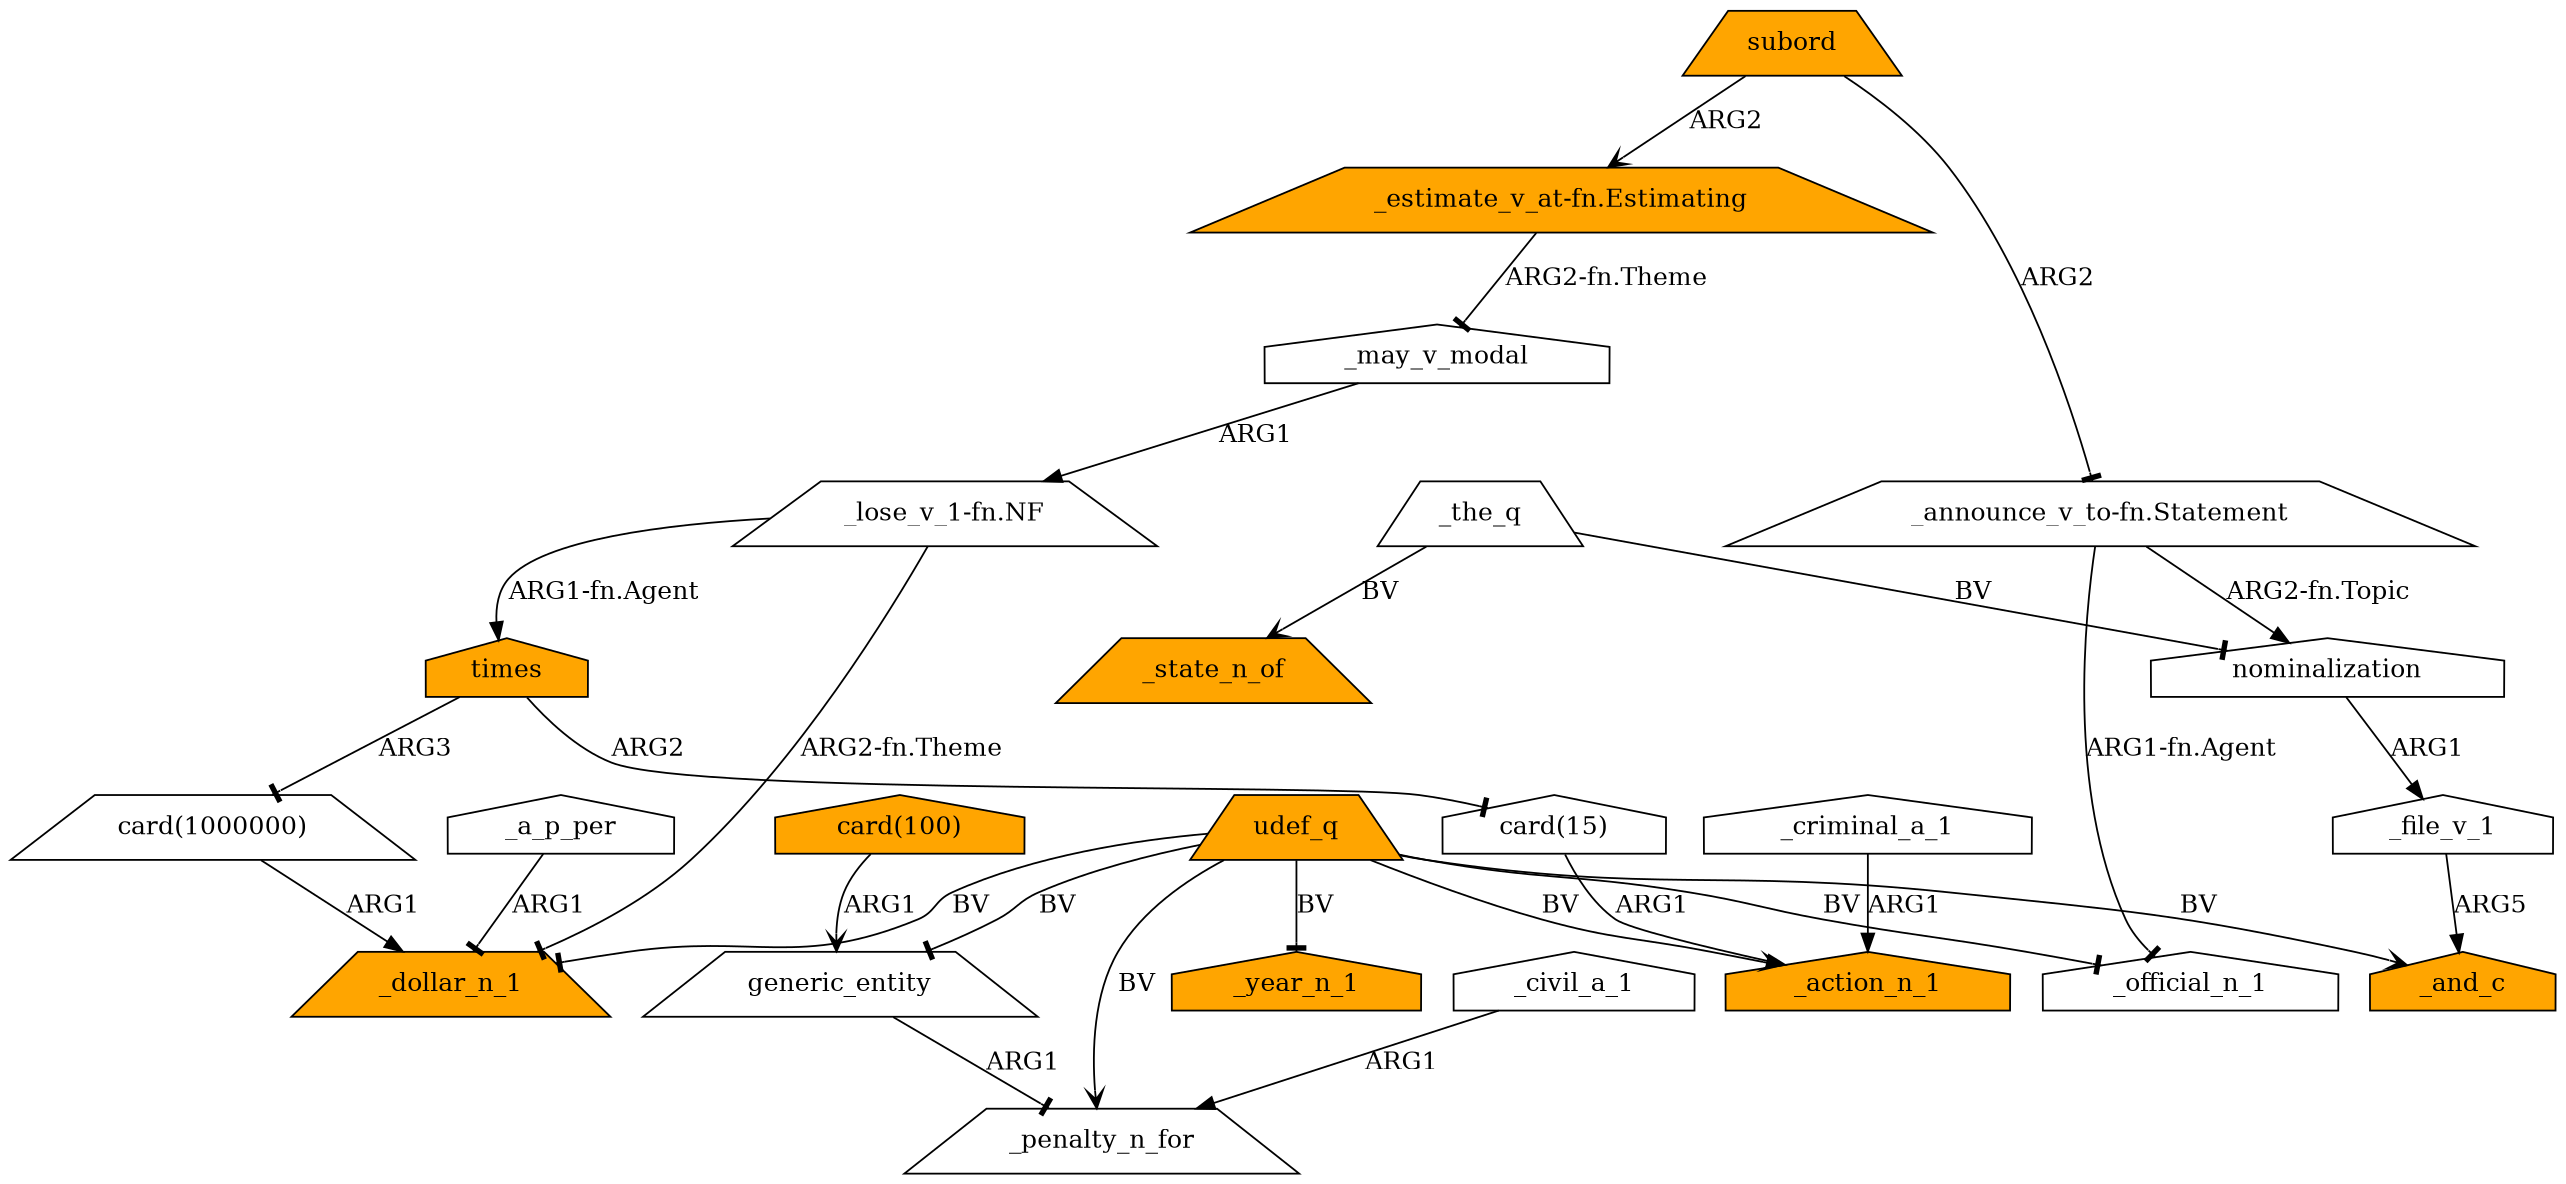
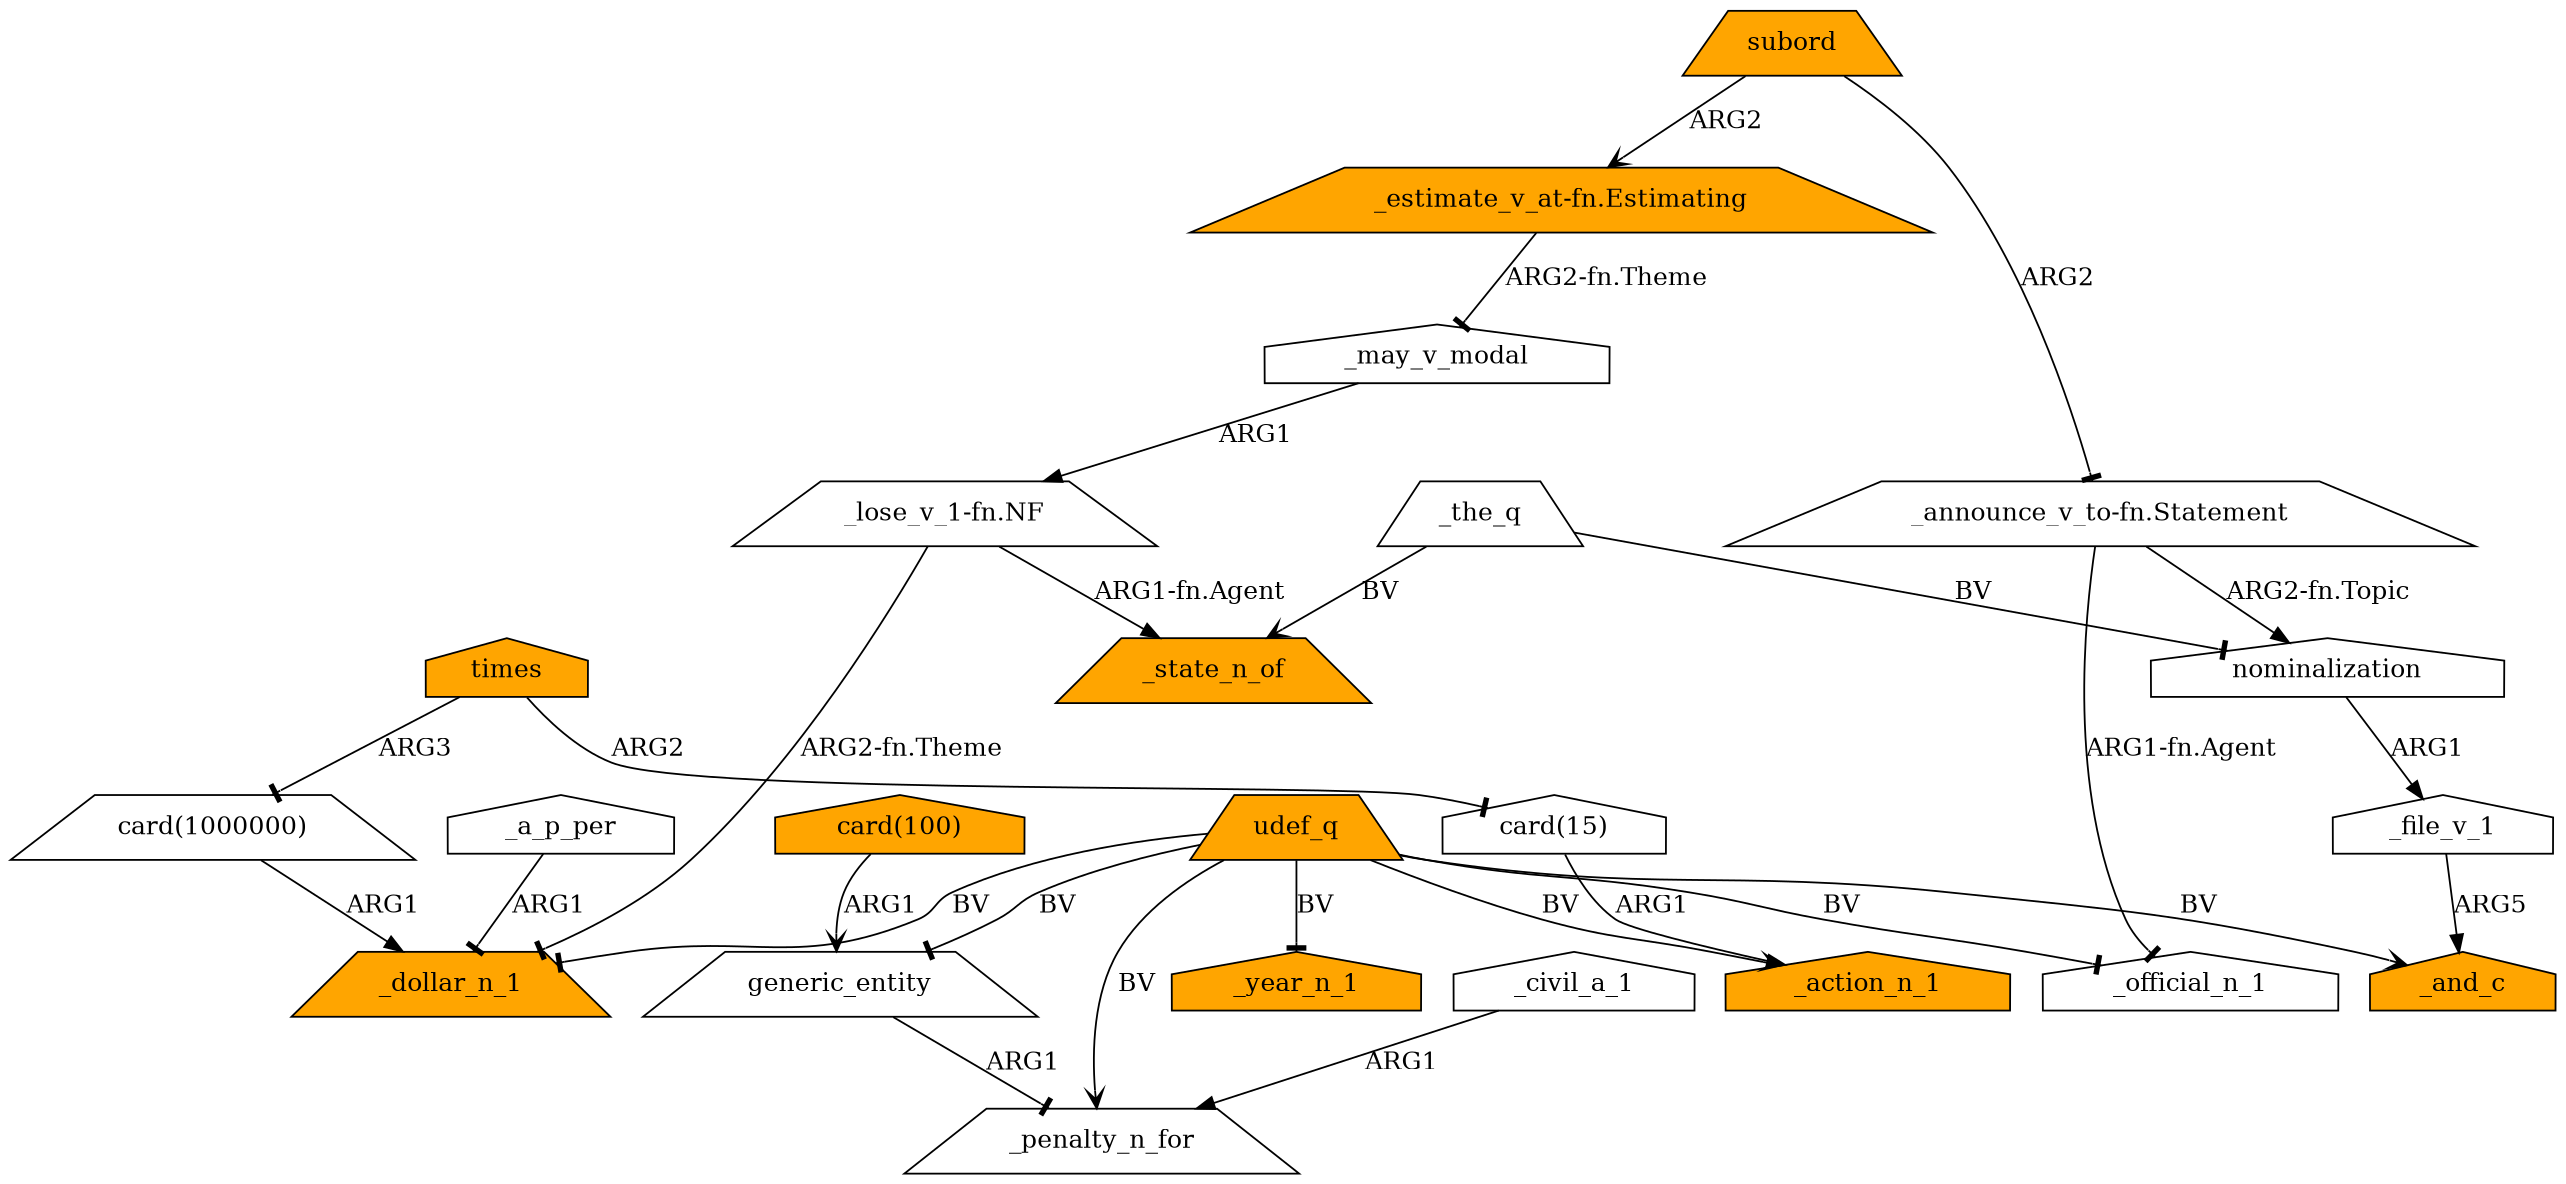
  digraph {
    node [fillcolor=white shape=house style=filled]
    edge [arrowhead=tee]
    "card(1000000)" [shape=trapezium]
    _dollar_n_1 [fillcolor=orange shape=trapezium]
    "_lose_v_1-fn.NF" [shape=trapezium]
    _state_n_of [fillcolor=orange shape=trapezium]
    udef_q [fillcolor=orange shape=trapezium]
    generic_entity [shape=trapezium]
    _year_n_1 [fillcolor=orange]
    _action_n_1 [fillcolor=orange]
    _and_c [fillcolor=orange]
    _penalty_n_for [shape=trapezium]
    _official_n_1
    "card(100)" [fillcolor=orange]
    _a_p_per
-   _criminal_a_1
    times [fillcolor=orange]
    "card(15)"
    _the_q [shape=trapezium]
    nominalization
    _file_v_1
    subord [fillcolor=orange shape=trapezium]
    "_estimate_v_at-fn.Estimating" [fillcolor=orange shape=trapezium]
    "_announce_v_to-fn.Statement" [shape=trapezium]
    _may_v_modal
    _civil_a_1
    "card(1000000)" -> _dollar_n_1 [arrowhead=normal label=ARG1]
    "_lose_v_1-fn.NF" -> _dollar_n_1 [label="ARG2-fn.Theme"]
-   "_lose_v_1-fn.NF" -> times [arrowhead=normal label="ARG1-fn.Agent"]
+   "_lose_v_1-fn.NF" -> _state_n_of [arrowhead=normal label="ARG1-fn.Agent"]
    udef_q -> _dollar_n_1 [label=BV]
    udef_q -> generic_entity [label=BV]
    udef_q -> _year_n_1 [label=BV]
    udef_q -> _action_n_1 [arrowhead=vee label=BV]
    udef_q -> _and_c [arrowhead=vee label=BV]
    udef_q -> _penalty_n_for [arrowhead=vee label=BV]
    udef_q -> _official_n_1 [label=BV]
    generic_entity -> _penalty_n_for [label=ARG1]
    "card(100)" -> generic_entity [arrowhead=vee label=ARG1]
    _a_p_per -> _dollar_n_1 [label=ARG1]
-   _criminal_a_1 -> _action_n_1 [arrowhead=normal label=ARG1]
    times -> "card(1000000)" [label=ARG3]
    times -> "card(15)" [label=ARG2]
    "card(15)" -> _action_n_1 [arrowhead=normal label=ARG1]
    _the_q -> _state_n_of [arrowhead=vee label=BV]
    _the_q -> nominalization [label=BV]
    nominalization -> _file_v_1 [arrowhead=normal label=ARG1]
    _file_v_1 -> _and_c [arrowhead=normal label=ARG5]
    subord -> "_estimate_v_at-fn.Estimating" [arrowhead=vee label=ARG2]
    subord -> "_announce_v_to-fn.Statement" [label=ARG2]
    "_estimate_v_at-fn.Estimating" -> _may_v_modal [label="ARG2-fn.Theme"]
    "_announce_v_to-fn.Statement" -> _official_n_1 [label="ARG1-fn.Agent"]
    "_announce_v_to-fn.Statement" -> nominalization [arrowhead=normal label="ARG2-fn.Topic"]
    _may_v_modal -> "_lose_v_1-fn.NF" [arrowhead=normal label=ARG1]
    _civil_a_1 -> _penalty_n_for [arrowhead=normal label=ARG1]
  }
